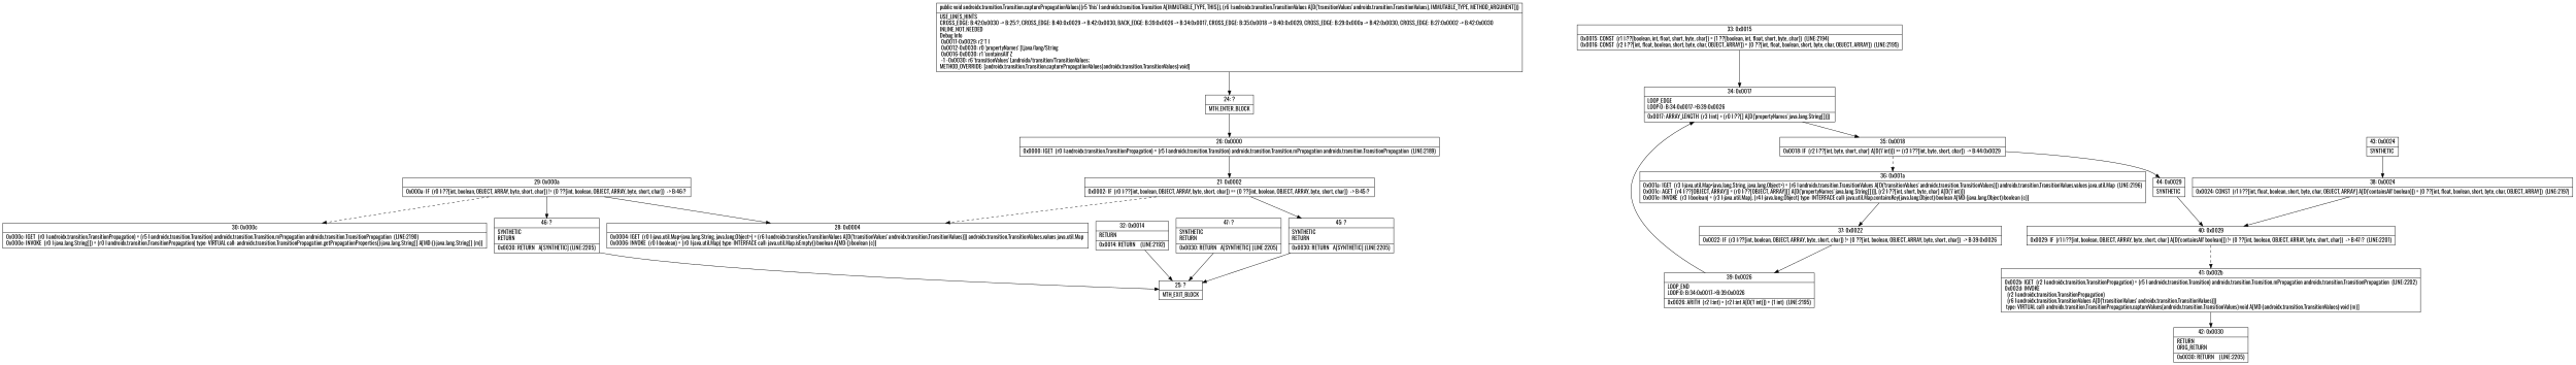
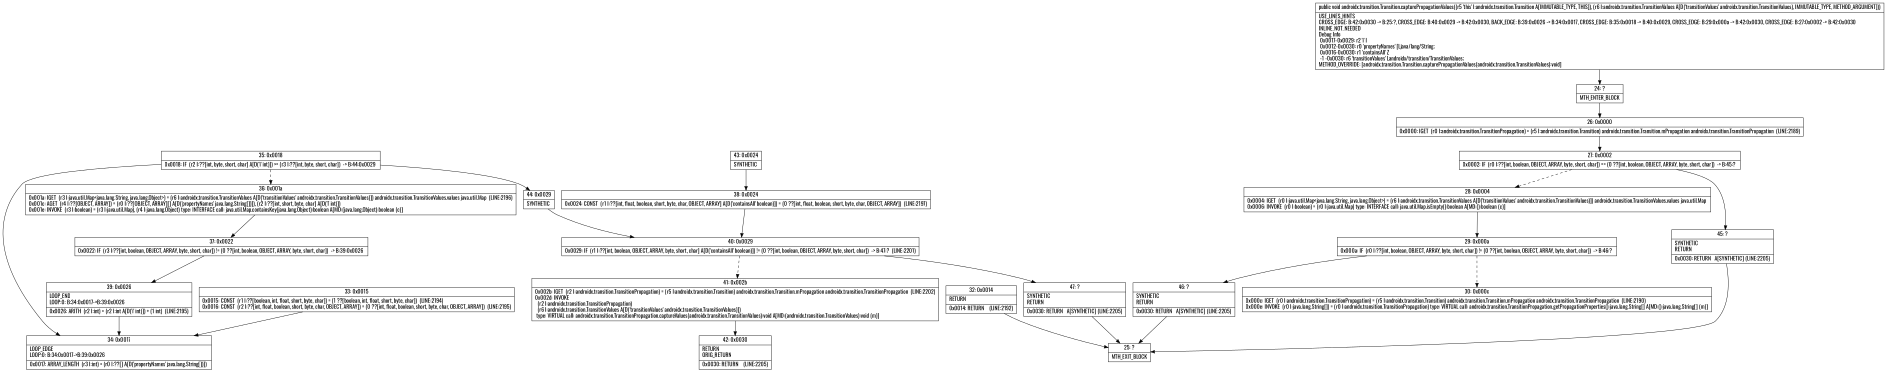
  digraph {
    fontname=Oswald
    node [fontname=Oswald shape=record]
    edge [fontname=Oswald]
    n1 [label="{24\:\ ?|MTH_ENTER_BLOCK\l}"]
    n2 [label="{26\:\ 0x0000|0x0000: IGET  (r0 I:androidx.transition.TransitionPropagation) = (r5 I:androidx.transition.Transition) androidx.transition.Transition.mPropagation androidx.transition.TransitionPropagation  (LINE:2189)\l}"]
    n3 [label="{27\:\ 0x0002|0x0002: IF  (r0 I:??[int, boolean, OBJECT, ARRAY, byte, short, char]) == (0 ??[int, boolean, OBJECT, ARRAY, byte, short, char])  \-\> B:45:? \l}"]
    n4 [label="{28\:\ 0x0004|0x0004: IGET  (r0 I:java.util.Map\<java.lang.String, java.lang.Object\>) = (r6 I:androidx.transition.TransitionValues A[D('transitionValues' androidx.transition.TransitionValues)]) androidx.transition.TransitionValues.values java.util.Map \l0x0006: INVOKE  (r0 I:boolean) = (r0 I:java.util.Map) type: INTERFACE call: java.util.Map.isEmpty():boolean A[MD:():boolean (c)]\l}"]
    n5 [label="{45\:\ ?|SYNTHETIC\lRETURN\l|0x0030: RETURN   A[SYNTHETIC] (LINE:2205)\l}"]
    n6 [label="{29\:\ 0x000a|0x000a: IF  (r0 I:??[int, boolean, OBJECT, ARRAY, byte, short, char]) != (0 ??[int, boolean, OBJECT, ARRAY, byte, short, char])  \-\> B:46:? \l}"]
    n7 [label="{25\:\ ?|MTH_EXIT_BLOCK\l}"]
    n8 [label="{30\:\ 0x000c|0x000c: IGET  (r0 I:androidx.transition.TransitionPropagation) = (r5 I:androidx.transition.Transition) androidx.transition.Transition.mPropagation androidx.transition.TransitionPropagation  (LINE:2190)\l0x000e: INVOKE  (r0 I:java.lang.String[]) = (r0 I:androidx.transition.TransitionPropagation) type: VIRTUAL call: androidx.transition.TransitionPropagation.getPropagationProperties():java.lang.String[] A[MD:():java.lang.String[] (m)]\l}"]
    n9 [label="{46\:\ ?|SYNTHETIC\lRETURN\l|0x0030: RETURN   A[SYNTHETIC] (LINE:2205)\l}"]
    n10 [label="{32\:\ 0x0014|RETURN\l|0x0014: RETURN    (LINE:2192)\l}"]
    n11 [label="{33\:\ 0x0015|0x0015: CONST  (r1 I:??[boolean, int, float, short, byte, char]) = (1 ??[boolean, int, float, short, byte, char])  (LINE:2194)\l0x0016: CONST  (r2 I:??[int, float, boolean, short, byte, char, OBJECT, ARRAY]) = (0 ??[int, float, boolean, short, byte, char, OBJECT, ARRAY])  (LINE:2195)\l}"]
    n12 [label="{34\:\ 0x0017|LOOP_EDGE\lLOOP:0: B:34:0x0017\-\>B:39:0x0026\l|0x0017: ARRAY_LENGTH  (r3 I:int) = (r0 I:??[] A[D('propertyNames' java.lang.String[])]) \l}"]
    n13 [label="{35\:\ 0x0018|0x0018: IF  (r2 I:??[int, byte, short, char] A[D('i' int)]) \>= (r3 I:??[int, byte, short, char])  \-\> B:44:0x0029 \l}"]
    n14 [label="{36\:\ 0x001a|0x001a: IGET  (r3 I:java.util.Map\<java.lang.String, java.lang.Object\>) = (r6 I:androidx.transition.TransitionValues A[D('transitionValues' androidx.transition.TransitionValues)]) androidx.transition.TransitionValues.values java.util.Map  (LINE:2196)\l0x001c: AGET  (r4 I:??[OBJECT, ARRAY]) = (r0 I:??[OBJECT, ARRAY][] A[D('propertyNames' java.lang.String[])]), (r2 I:??[int, short, byte, char] A[D('i' int)]) \l0x001e: INVOKE  (r3 I:boolean) = (r3 I:java.util.Map), (r4 I:java.lang.Object) type: INTERFACE call: java.util.Map.containsKey(java.lang.Object):boolean A[MD:(java.lang.Object):boolean (c)]\l}"]
    n15 [label="{44\:\ 0x0029|SYNTHETIC\l}"]
    n16 [label="{37\:\ 0x0022|0x0022: IF  (r3 I:??[int, boolean, OBJECT, ARRAY, byte, short, char]) != (0 ??[int, boolean, OBJECT, ARRAY, byte, short, char])  \-\> B:39:0x0026 \l}"]
    n17 [label="{40\:\ 0x0029|0x0029: IF  (r1 I:??[int, boolean, OBJECT, ARRAY, byte, short, char] A[D('containsAll' boolean)]) != (0 ??[int, boolean, OBJECT, ARRAY, byte, short, char])  \-\> B:47:?  (LINE:2201)\l}"]
    n18 [label="{39\:\ 0x0026|LOOP_END\lLOOP:0: B:34:0x0017\-\>B:39:0x0026\l|0x0026: ARITH  (r2 I:int) = (r2 I:int A[D('i' int)]) + (1 int)  (LINE:2195)\l}"]
    n19 [label="{43\:\ 0x0024|SYNTHETIC\l}"]
    n20 [label="{38\:\ 0x0024|0x0024: CONST  (r1 I:??[int, float, boolean, short, byte, char, OBJECT, ARRAY] A[D('containsAll' boolean)]) = (0 ??[int, float, boolean, short, byte, char, OBJECT, ARRAY])  (LINE:2197)\l}"]
    n21 [label="{41\:\ 0x002b|0x002b: IGET  (r2 I:androidx.transition.TransitionPropagation) = (r5 I:androidx.transition.Transition) androidx.transition.Transition.mPropagation androidx.transition.TransitionPropagation  (LINE:2202)\l0x002d: INVOKE  \l  (r2 I:androidx.transition.TransitionPropagation)\l  (r6 I:androidx.transition.TransitionValues A[D('transitionValues' androidx.transition.TransitionValues)])\l type: VIRTUAL call: androidx.transition.TransitionPropagation.captureValues(androidx.transition.TransitionValues):void A[MD:(androidx.transition.TransitionValues):void (m)]\l}"]
    n22 [label="{47\:\ ?|SYNTHETIC\lRETURN\l|0x0030: RETURN   A[SYNTHETIC] (LINE:2205)\l}"]
    n23 [label="{42\:\ 0x0030|RETURN\lORIG_RETURN\l|0x0030: RETURN    (LINE:2205)\l}"]
    n24 [label="{public void androidx.transition.Transition.capturePropagationValues((r5 'this' I:androidx.transition.Transition A[IMMUTABLE_TYPE, THIS]), (r6 I:androidx.transition.TransitionValues A[D('transitionValues' androidx.transition.TransitionValues), IMMUTABLE_TYPE, METHOD_ARGUMENT]))  | USE_LINES_HINTS\lCROSS_EDGE: B:42:0x0030 \-\> B:25:?, CROSS_EDGE: B:40:0x0029 \-\> B:42:0x0030, BACK_EDGE: B:39:0x0026 \-\> B:34:0x0017, CROSS_EDGE: B:35:0x0018 \-\> B:40:0x0029, CROSS_EDGE: B:29:0x000a \-\> B:42:0x0030, CROSS_EDGE: B:27:0x0002 \-\> B:42:0x0030\lINLINE_NOT_NEEDED\lDebug Info:\l  0x0017\-0x0029: r2 'i' I\l  0x0012\-0x0030: r0 'propertyNames' [Ljava\/lang\/String;\l  0x0016\-0x0030: r1 'containsAll' Z\l  \-1 \-0x0030: r6 'transitionValues' Landroidx\/transition\/TransitionValues;\lMETHOD_OVERRIDE: [androidx.transition.Transition.capturePropagationValues(androidx.transition.TransitionValues):void]\l}"]
    n1 -> n2
    n2 -> n3
    n3 -> n4 [style=dashed]
    n3 -> n5
-   n6 -> n4
+   n4 -> n6
    n5 -> n7
    n6 -> n8 [style=dashed]
    n6 -> n9
    n9 -> n7
    n10 -> n7
    n11 -> n12
-   n12 -> n13
+   n13 -> n12
    n13 -> n14 [style=dashed]
    n13 -> n15
    n14 -> n16
    n15 -> n17
    n16 -> n18
    n17 -> n21 [style=dashed]
+   n17 -> n22
    n18 -> n12
    n19 -> n20
    n20 -> n17
    n21 -> n23
    n22 -> n7
    n24 -> n1
  }
